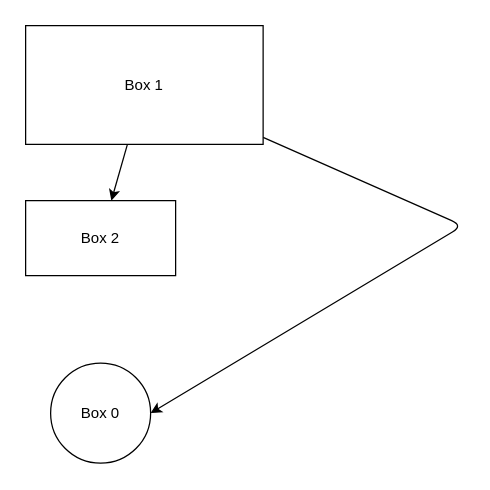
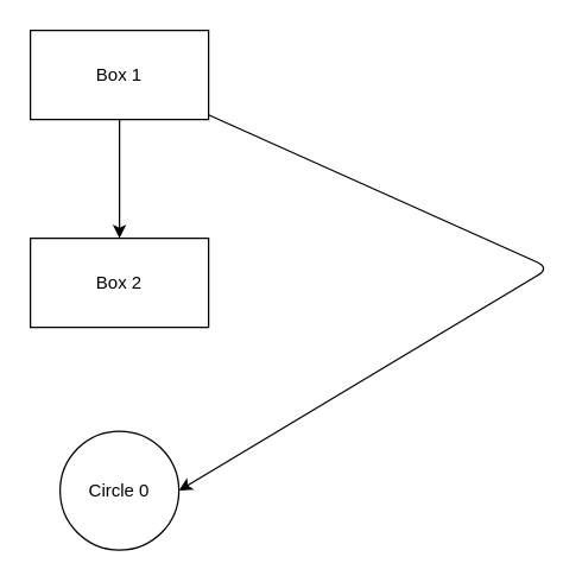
  <mxCell id="0" value="" />
  <mxCell id="1" parent="0" />
  <mxCell id="2" value="" style="edgeStyle=none;html=1;" parent="1" source="4" target="5" edge="1"><mxGeometry relative="1" as="geometry" /></mxCell>
  <mxCell id="3" style="edgeStyle=none;html=1;entryX=1;entryY=0.5;entryDx=0;entryDy=0;" edge="1" parent="1" source="4" target="6"><mxGeometry relative="1" as="geometry"><Array as="points"><mxPoint x="370" y="180" /></Array></mxGeometry></mxCell>
- <mxCell id="4" value="Box 1" style="rounded=0;whiteSpace=wrap;html=1;" parent="1" vertex="1"><mxGeometry x="20" y="20" width="190" height="95" as="geometry" /></mxCell>
+ <mxCell id="4" value="Box 1" style="rounded=0;whiteSpace=wrap;html=1;" parent="1" vertex="1"><mxGeometry x="20" y="20" width="120" height="60" as="geometry" /></mxCell>
  <mxCell id="5" value="Box 2" style="rounded=0;whiteSpace=wrap;html=1;" parent="1" vertex="1"><mxGeometry x="20" y="160" width="120" height="60" as="geometry" /></mxCell>
- <mxCell id="6" value="Box 0" style="ellipse;whiteSpace=wrap;html=1;rounded=0;" parent="1" vertex="1"><mxGeometry x="40" y="290" width="80" height="80" as="geometry" /></mxCell>
+ <mxCell id="6" value="Circle 0" style="ellipse;whiteSpace=wrap;html=1;rounded=0;" parent="1" vertex="1"><mxGeometry x="40" y="290" width="80" height="80" as="geometry" /></mxCell>
